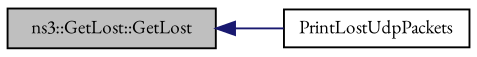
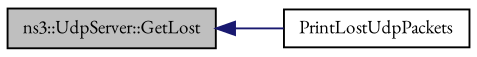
  digraph {
    rankdir=LR
    fontname="EB Garamond"
    node [color=black fontname="EB Garamond" fontsize=10 shape=record style=filled]
-   n1 [fillcolor=grey75 fontcolor=black height=0.2 label="ns3::GetLost::GetLost" width=0.4]
+   n1 [fillcolor=grey75 fontcolor=black height=0.2 label="ns3::UdpServer::GetLost" width=0.4]
    n2 [fillcolor=white height=0.2 label=PrintLostUdpPackets width=0.4]
    n1 -> n2 [color=midnightblue dir=back fontname="EB Garamond" fontsize=10 labelfontname=Helvetica labelfontsize=10 style=solid]
  }
